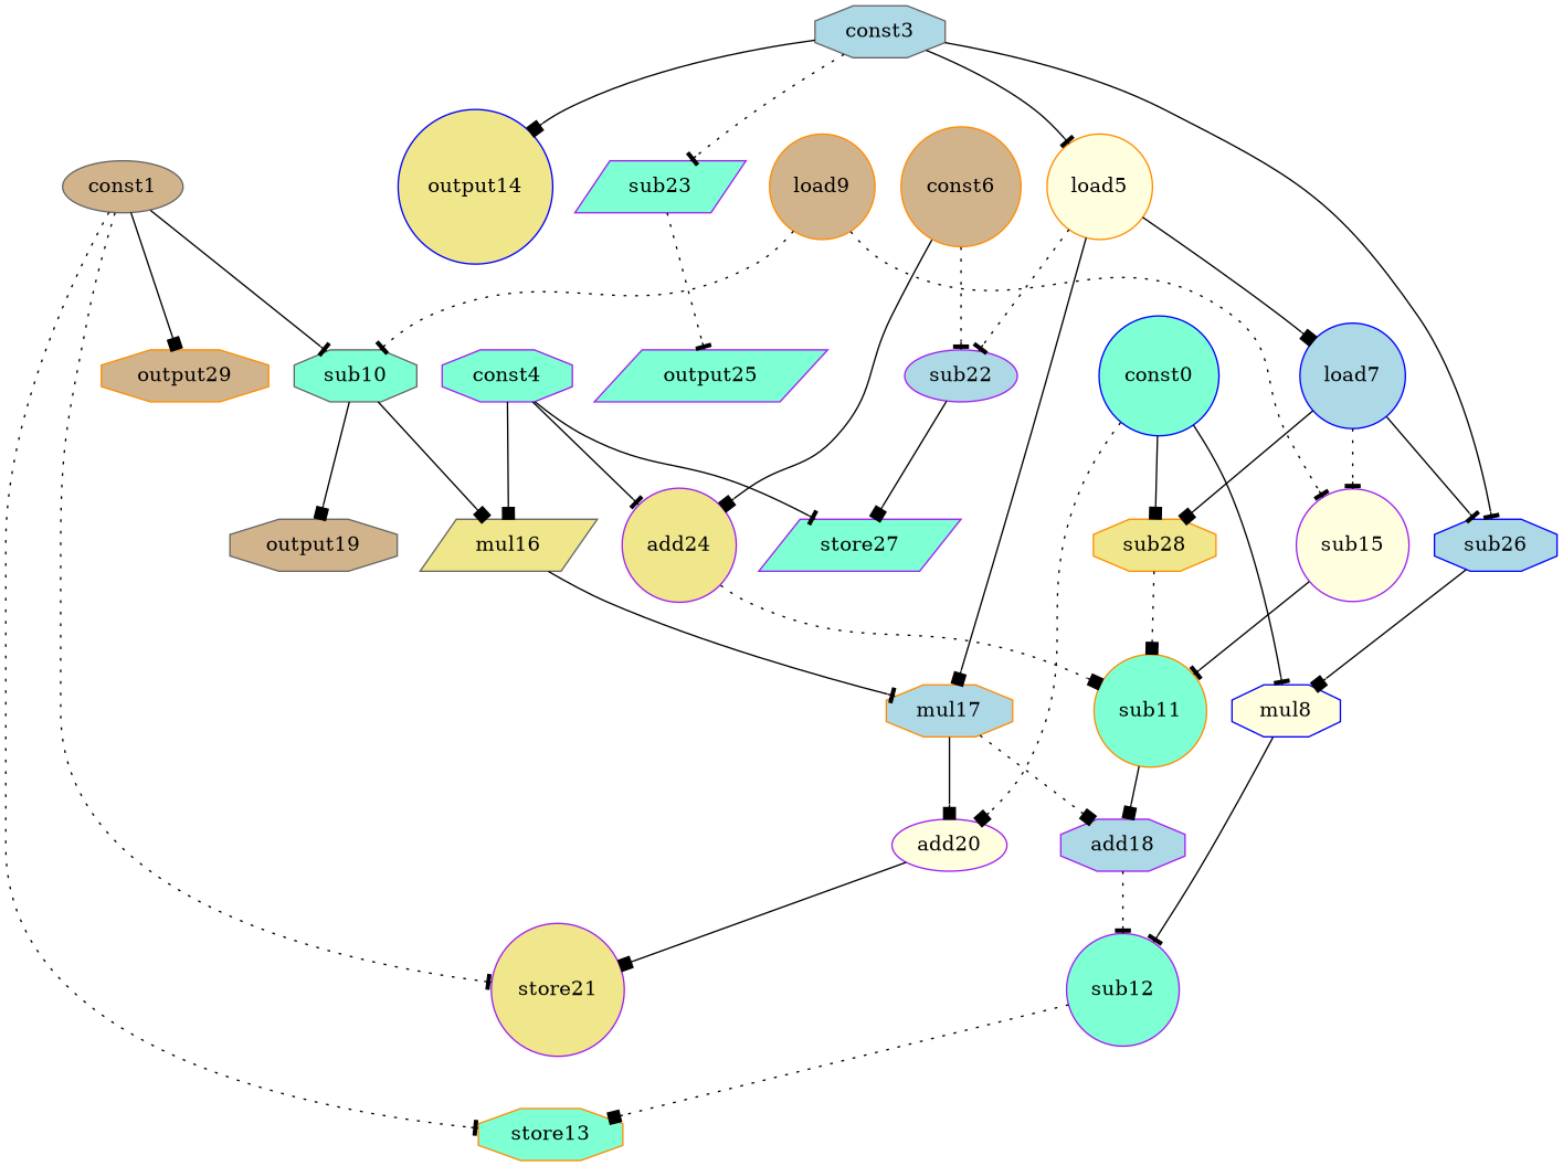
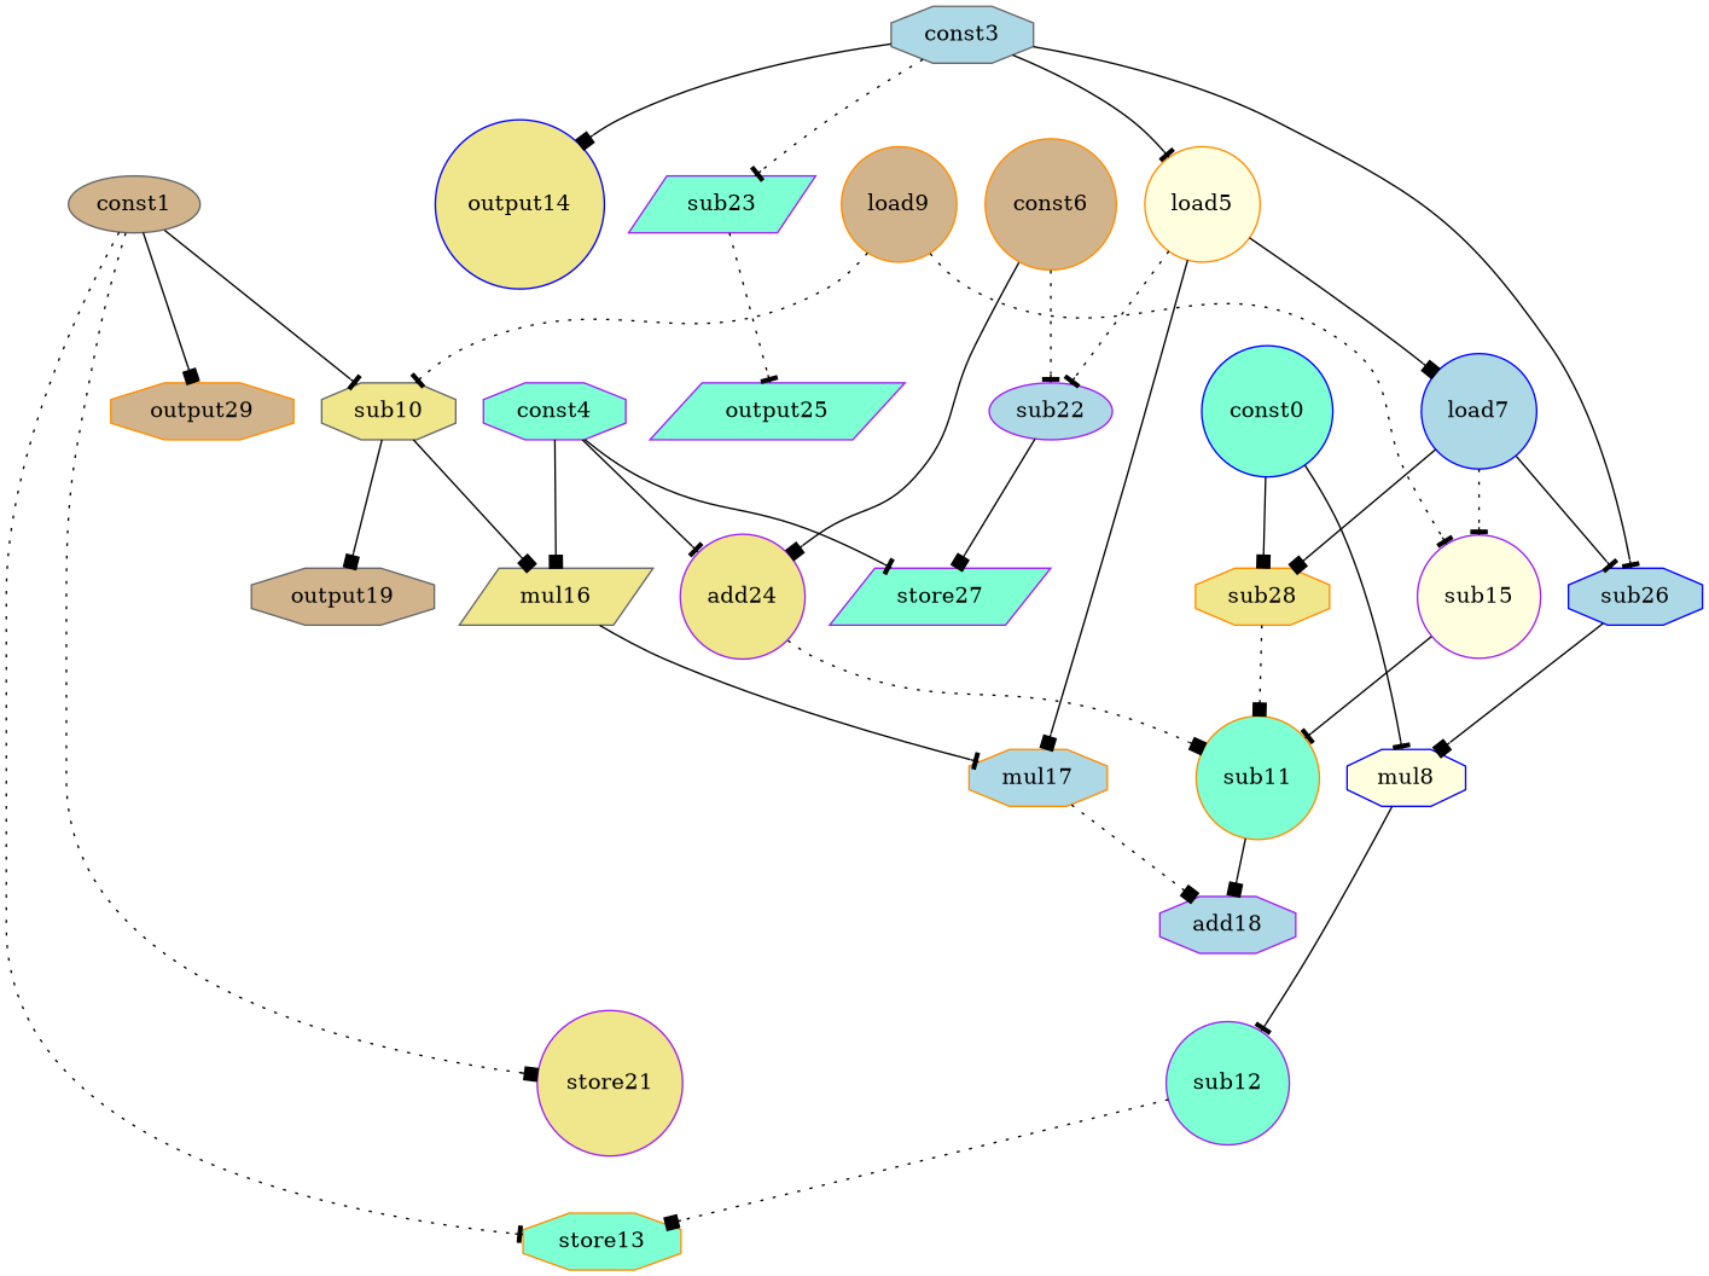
  digraph {
    node [color=purple fillcolor=aquamarine opcode=sub shape=circle style=filled]
    edge [arrowhead=tee operand=0 style=solid]
    const0 [color=blue opcode=const]
    mul8 [color=blue fillcolor=lightyellow opcode=mul shape=octagon]
-   add20 [fillcolor=lightyellow opcode=add shape=ellipse]
    sub28 [color=darkorange fillcolor=khaki shape=octagon]
    sub12
    store21 [fillcolor=khaki opcode=store]
    sub11 [color=darkorange]
    const1 [color=gray40 fillcolor=tan opcode=const shape=ellipse]
-   sub10 [color=gray40 shape=octagon]
+   sub10 [color=gray40 fillcolor=khaki shape=octagon]
    store13 [color=darkorange opcode=store shape=octagon]
    output29 [color=darkorange fillcolor=tan opcode=output shape=octagon]
    mul16 [color=gray40 fillcolor=khaki opcode=mul shape=parallelogram]
    output19 [color=gray40 fillcolor=tan opcode=output shape=octagon]
    load9 [color=darkorange fillcolor=tan opcode=load]
    sub15 [fillcolor=lightyellow]
    const3 [color=gray40 fillcolor=lightblue opcode=const shape=octagon]
    load5 [color=darkorange fillcolor=lightyellow opcode=load]
    output14 [color=blue fillcolor=khaki opcode=output]
    sub23 [shape=parallelogram]
    sub26 [color=blue fillcolor=lightblue shape=octagon]
    load7 [color=blue fillcolor=lightblue opcode=load]
    mul17 [color=darkorange fillcolor=lightblue opcode=mul shape=octagon]
    sub22 [fillcolor=lightblue shape=ellipse]
    output25 [opcode=output shape=parallelogram]
    const4 [opcode=const shape=octagon]
    add24 [fillcolor=khaki opcode=add]
    store27 [opcode=store shape=parallelogram]
    add18 [fillcolor=lightblue opcode=add shape=octagon]
    const6 [color=darkorange fillcolor=tan opcode=const]
    const0 -> mul8
-   const0 -> add20 [arrowhead=box style=dotted]
    const0 -> sub28 [arrowhead=box]
    mul8 -> sub12
-   add20 -> store21 [arrowhead=box operand=1]
    sub28 -> sub11 [arrowhead=box operand=1 style=dotted]
    sub12 -> store13 [arrowhead=box operand=1 style=dotted]
    sub11 -> add18 [arrowhead=box operand=1]
-   const1 -> store21 [style=dotted]
+   const1 -> store21 [arrowhead=box style=dotted]
    const1 -> sub10 [operand=1]
    const1 -> store13 [style=dotted]
    const1 -> output29 [arrowhead=box]
    sub10 -> mul16 [arrowhead=box]
    sub10 -> output19 [arrowhead=box]
    mul16 -> mul17
    load9 -> sub10 [style=dotted]
    load9 -> sub15 [style=dotted]
    sub15 -> sub11 [operand=1]
    const3 -> load5
    const3 -> output14 [arrowhead=box]
    const3 -> sub23 [style=dotted]
    const3 -> sub26
    load5 -> load7 [arrowhead=box]
    load5 -> mul17 [arrowhead=box operand=1]
    load5 -> sub22 [style=dotted]
    sub23 -> output25 [style=dotted]
    sub26 -> mul8 [arrowhead=box operand=1]
    load7 -> sub28 [arrowhead=box operand=1]
    load7 -> sub15 [operand=1 style=dotted]
    load7 -> sub26 [operand=1]
-   mul17 -> add20 [arrowhead=box operand=1]
    mul17 -> add18 [arrowhead=box style=dotted]
    sub22 -> store27 [arrowhead=box operand=1]
    const4 -> mul16 [arrowhead=box operand=1]
    const4 -> add24
    const4 -> store27
    add24 -> sub11 [arrowhead=box style=dotted]
-   add18 -> sub12 [operand=1 style=dotted]
    const6 -> sub22 [operand=1 style=dotted]
    const6 -> add24 [arrowhead=box operand=1]
  }
